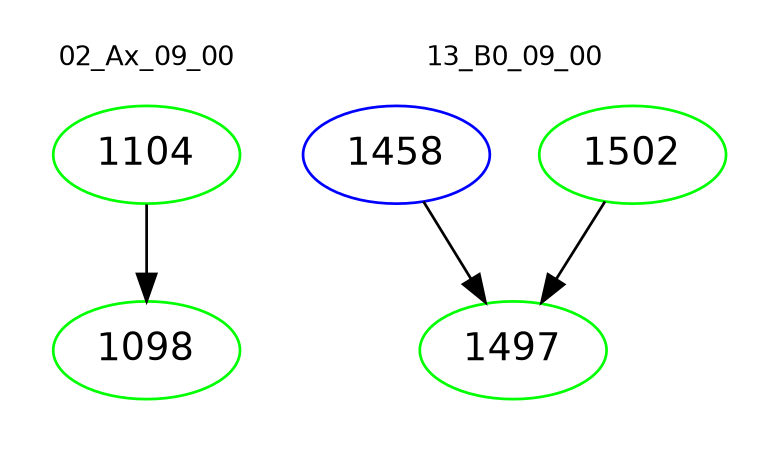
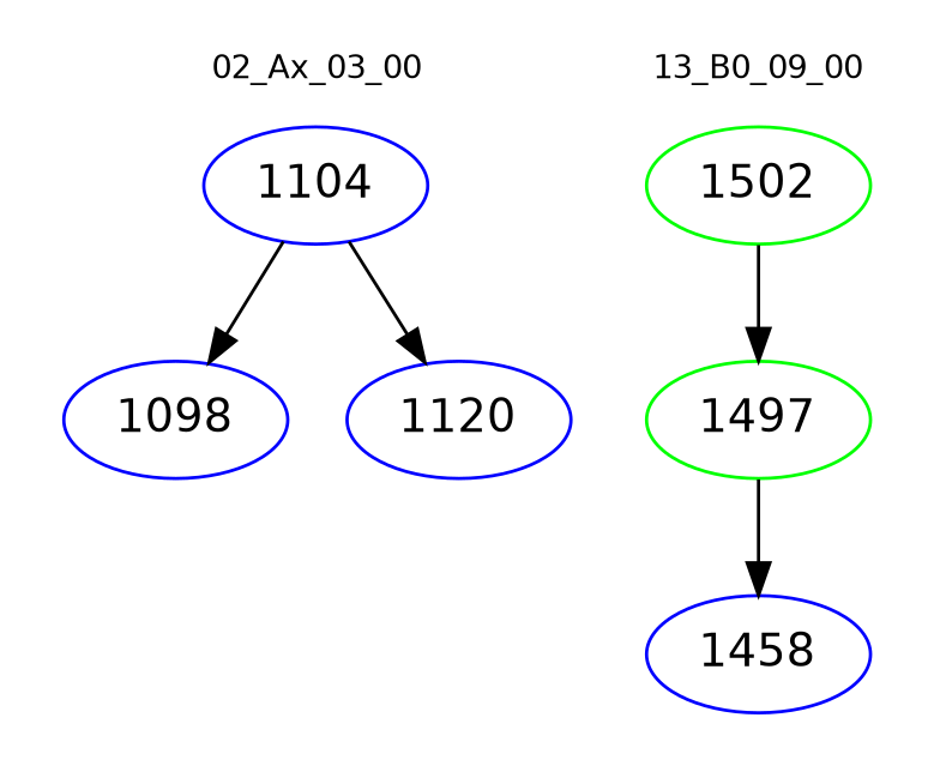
  digraph {
    fontname="DejaVu Sans"
    node [color=green fontname="DejaVu Sans"]
    edge [color=black fontname="DejaVu Sans"]
-   n1 [label=1098]
-   n2 [label=1104]
+   n1 [color=blue label=1098]
+   n2 [color=blue label=1104]
+   n3 [color=blue label=1120]
    n4 [label=1502]
    n5 [label=1497]
    n6 [color=blue label=1458]
    subgraph cluster_1 {
      color=white
      fontsize=10
-     label="02_Ax_09_00"
+     label="02_Ax_03_00"
      n1
      n2
+     n3
    }
    subgraph cluster_2 {
      color=white
      fontsize=10
      label="13_B0_09_00"
      n4
      n5
      n6
    }
    n2 -> n1
+   n2 -> n3
    n4 -> n5
-   n6 -> n5
+   n5 -> n6
  }
